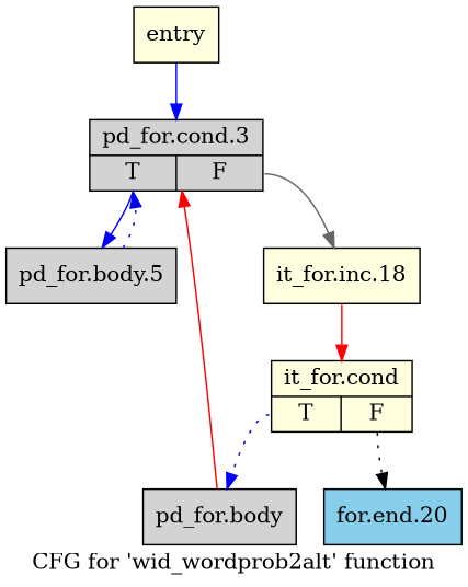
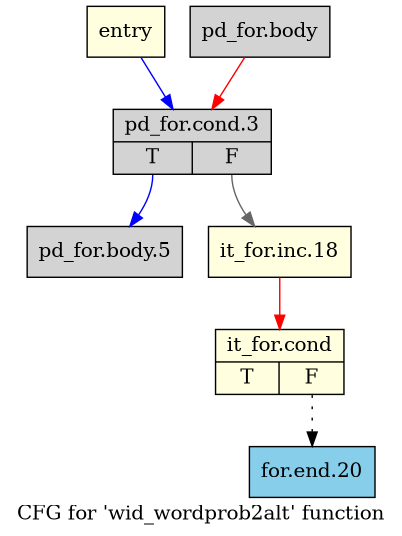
  digraph {
    label="CFG for 'wid_wordprob2alt' function"
    node [fillcolor=lightyellow shape=record style=filled]
    edge [color=blue style=solid]
    n1 [label="{entry}"]
    n2 [fillcolor=lightgrey label="{pd_for.cond.3|{<s0>T|<s1>F}}"]
    n3 [label="{it_for.cond|{<s0>T|<s1>F}}"]
    n4 [fillcolor=lightgrey label="{pd_for.body}"]
    n5 [fillcolor=skyblue label="{for.end.20}"]
    n6 [fillcolor=lightgrey label="{pd_for.body.5}"]
    n7 [label="{it_for.inc.18}"]
    n1 -> n2
    n2 -> n6 [tailport=s0]
    n2 -> n7 [color=gray40 tailport=s1]
-   n3 -> n4 [style=dotted tailport=s0]
    n3 -> n5 [color=black style=dotted tailport=s1]
    n4 -> n2 [color=red]
-   n6 -> n2 [style=dotted]
    n7 -> n3 [color=red]
  }
